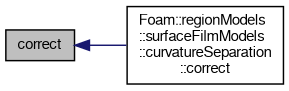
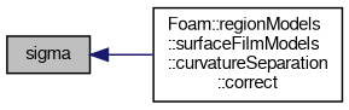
  digraph {
    rankdir=LR
    node [color=black fontname=FreeSans fontsize=10 shape=record]
-   n1 [fillcolor=grey75 fontcolor=black height=0.2 label=correct style=filled width=0.4]
+   n1 [fillcolor=grey75 fontcolor=black height=0.2 label=sigma style=filled width=0.4]
    n2 [height=0.2 label="Foam::regionModels\l::surfaceFilmModels\l::curvatureSeparation\l::correct" width=0.4]
    n1 -> n2 [color=midnightblue dir=back fontname=FreeSans fontsize=10 labelfontname=FreeSans labelfontsize=10 style=solid]
  }
